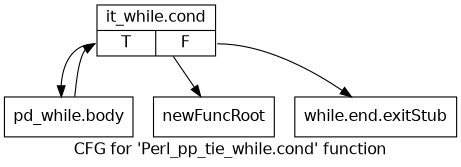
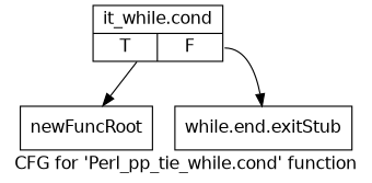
  digraph {
    fontname="DejaVu Sans"
    label="CFG for 'Perl_pp_tie_while.cond' function"
    node [fontname="DejaVu Sans" shape=record]
    edge [fontname="DejaVu Sans"]
    n1 [label="{newFuncRoot}"]
    n2 [label="{it_while.cond|{<s0>T|<s1>F}}"]
    n3 [label="{while.end.exitStub}"]
-   n4 [label="{pd_while.body}"]
    n2 -> n1
    n2 -> n3 [tailport=s1]
-   n2 -> n4 [tailport=s0]
-   n4 -> n2
  }
